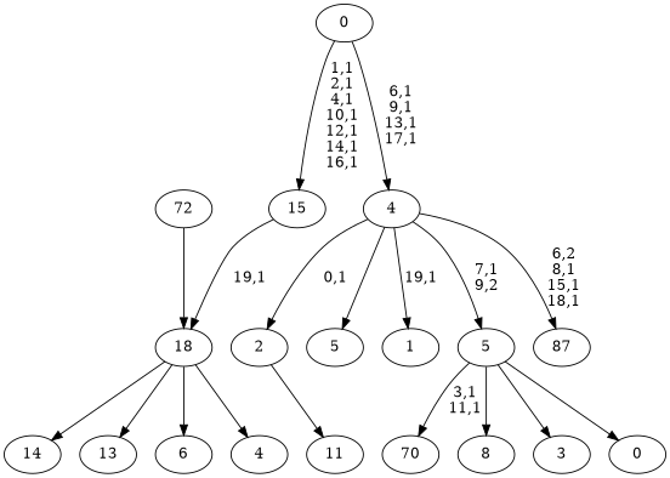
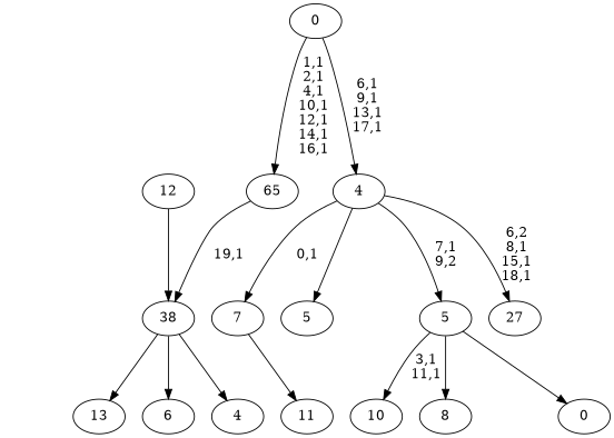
  digraph {
-   n1 [label=14]
    n2 [label=13]
-   n3 [label=72]
-   18
+   n3 [label=12]
+   18 [label=38]
    n5 [label=11]
-   n6 [label=70]
+   n6 [label=10]
    n7 [label=8]
-   n8 [label=2]
+   n8 [label=7]
    n9 [label=6]
    n10 [label=5]
    n11 [label=4]
-   n12 [label=3]
-   15
-   n14 [label=1]
+   15 [label=65]
    n15 [label=0]
    5
    4
-   27 [label=87]
+   27
    0
    n3 -> 18
-   18 -> n1
    18 -> n2
    18 -> n9
    18 -> n11
    n8 -> n5
    15 -> 18 [label="19,1"]
    5 -> n6 [label="3,1\n11,1"]
    5 -> n7
-   5 -> n12
    5 -> n15
    4 -> n8 [label="0,1"]
    4 -> n10
-   4 -> n14 [label="19,1"]
    4 -> 5 [label="7,1\n9,2"]
    4 -> 27 [label="6,2\n8,1\n15,1\n18,1"]
    0 -> 15 [label="1,1\n2,1\n4,1\n10,1\n12,1\n14,1\n16,1"]
    0 -> 4 [label="6,1\n9,1\n13,1\n17,1"]
  }
